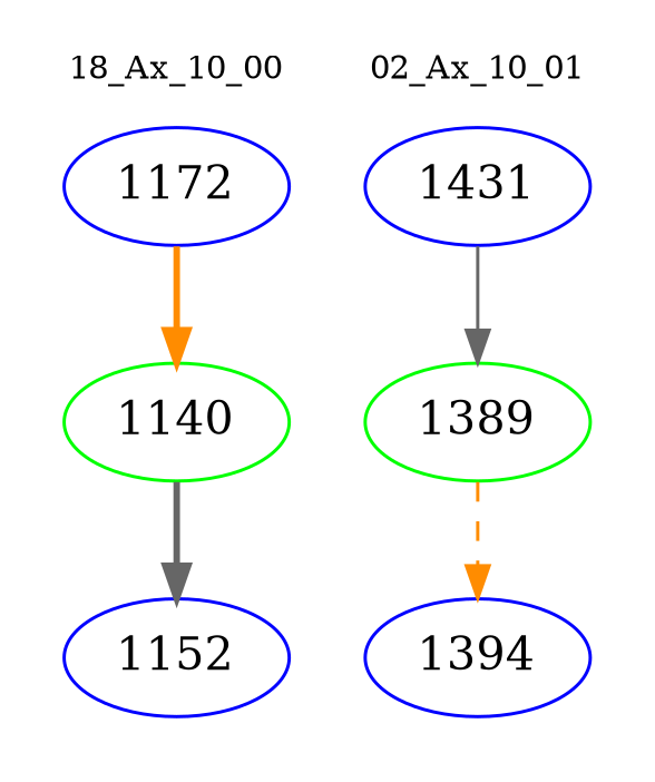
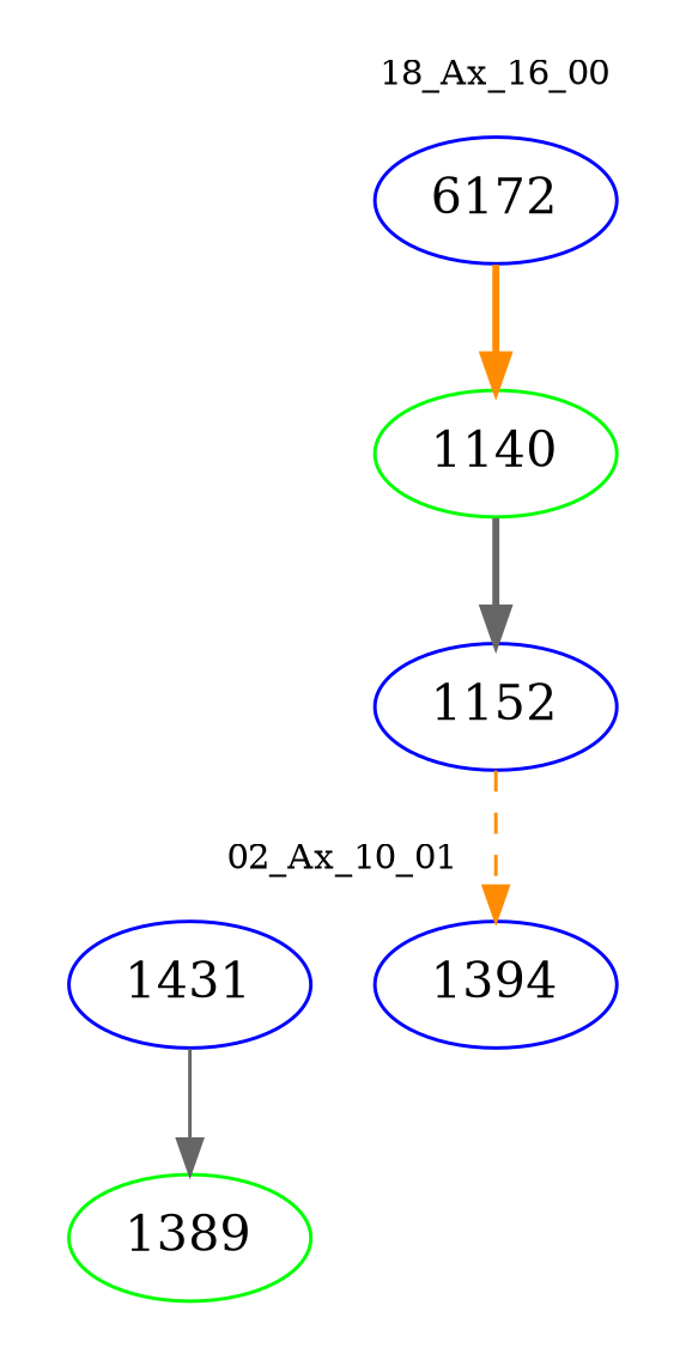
  digraph {
    node [color=blue]
    edge [color=gray40 style=bold]
    n1 [color=green label=1140]
    n2 [label=1152]
-   n3 [label=1172]
+   n3 [label=6172]
    n4 [color=green label=1389]
    n5 [label=1394]
    n6 [label=1431]
    subgraph cluster_1 {
      color=white
      fontsize=10
-     label="18_Ax_10_00"
+     label="18_Ax_16_00"
      n1
      n2
      n3
    }
    subgraph cluster_2 {
      color=white
      fontsize=10
      label="02_Ax_10_01"
      n4
      n5
      n6
    }
    n1 -> n2
    n3 -> n1 [color=darkorange]
-   n4 -> n5 [color=darkorange style=dashed]
+   n2 -> n5 [color=darkorange style=dashed]
    n6 -> n4 [style=solid]
  }
